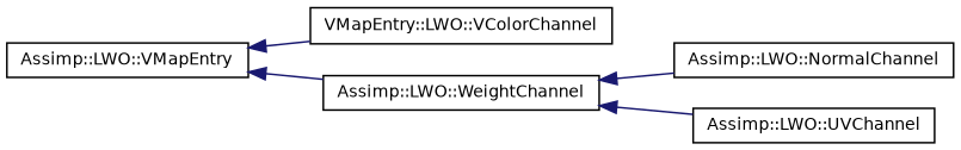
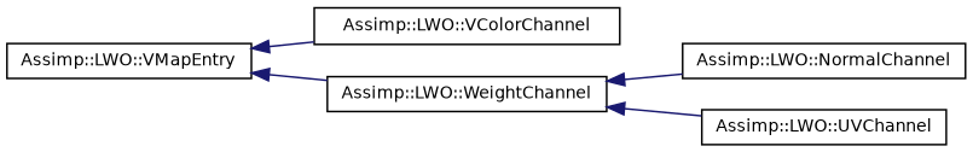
  digraph {
    rankdir=LR
    node [color=black fillcolor=white fontname=Helvetica fontsize=10 shape=record style=filled]
    edge [color=midnightblue dir=back fontname=Helvetica fontsize=10 labelfontname=Helvetica labelfontsize=10 style=solid]
    n1 [height=0.2 label="Assimp::LWO::VMapEntry" width=0.4]
-   n2 [height=0.2 label="VMapEntry::LWO::VColorChannel" width=0.4]
+   n2 [height=0.2 label="Assimp::LWO::VColorChannel" width=0.4]
    n3 [height=0.2 label="Assimp::LWO::WeightChannel" width=0.4]
    n4 [height=0.2 label="Assimp::LWO::NormalChannel" width=0.4]
    n5 [height=0.2 label="Assimp::LWO::UVChannel" width=0.4]
    n1 -> n2
    n1 -> n3
    n3 -> n4
    n3 -> n5
  }
